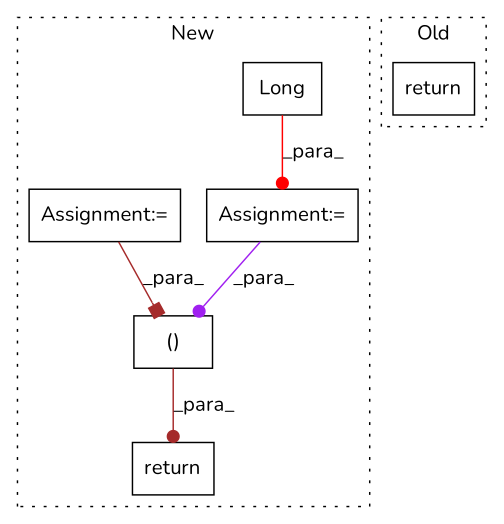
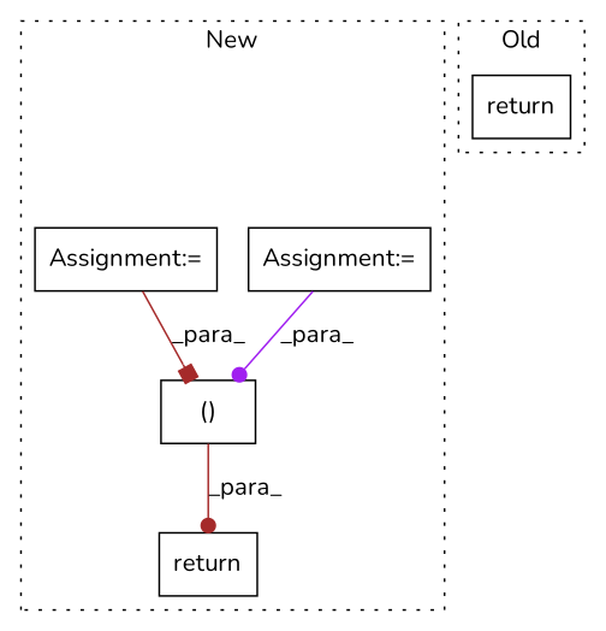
  digraph {
    fontname=Nunito
    node [a=41 shape=box fontname=Nunito]
    edge [color=brown arrowhead=dot fontname=Nunito]
-   n1 [a=32 l=6 label=Long s=9157]
    n2 [l=12 label=return s=9267]
    n3 [a=7 l=14 label="Assignment:=" s=8925]
    n4 [a=7 l=1 label="Assignment:=" s=9117]
    n5 [a=106 l=76 label="()" s=9279]
    n6 [l=7 label=return s=7819]
    subgraph cluster_1 {
      label=New
      style=dotted
-     n1
      n2
      n3
      n4
      n5
    }
    subgraph cluster_2 {
      label=Old
      style=dotted
      n6
    }
-   n1 -> n4 [label=_para_ color=red]
    n3 -> n5 [label=_para_ arrowhead=box]
    n4 -> n5 [label=_para_ color=purple]
    n5 -> n2 [label=_para_]
  }
